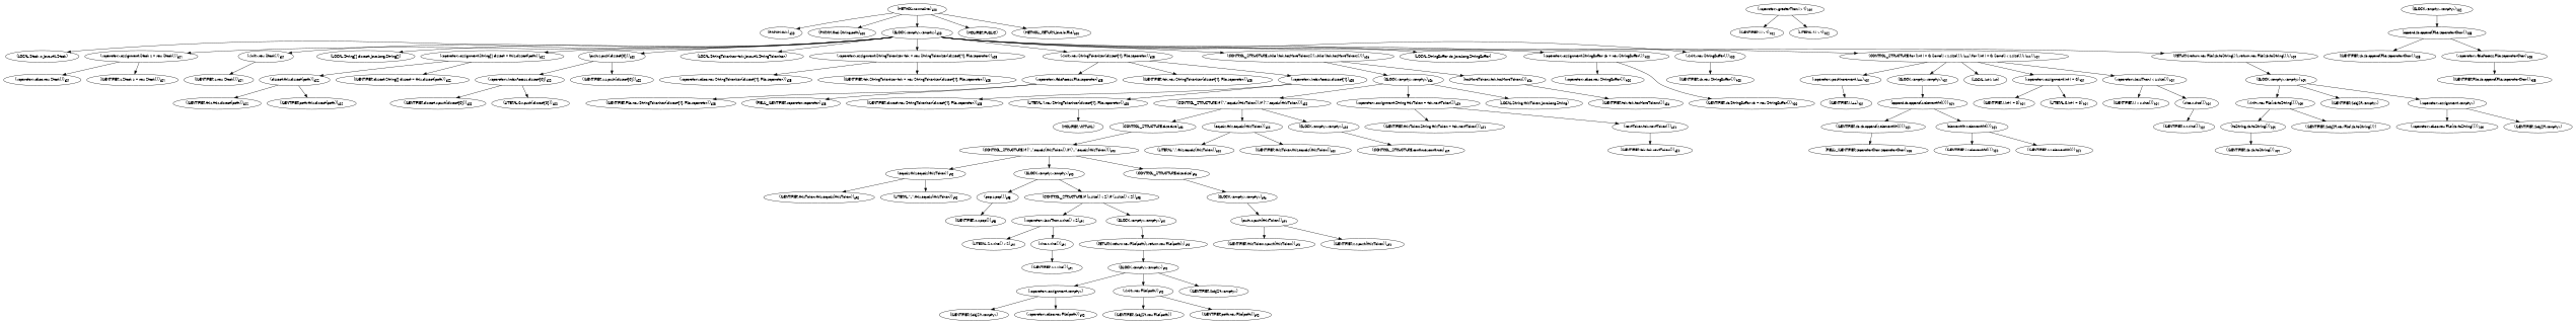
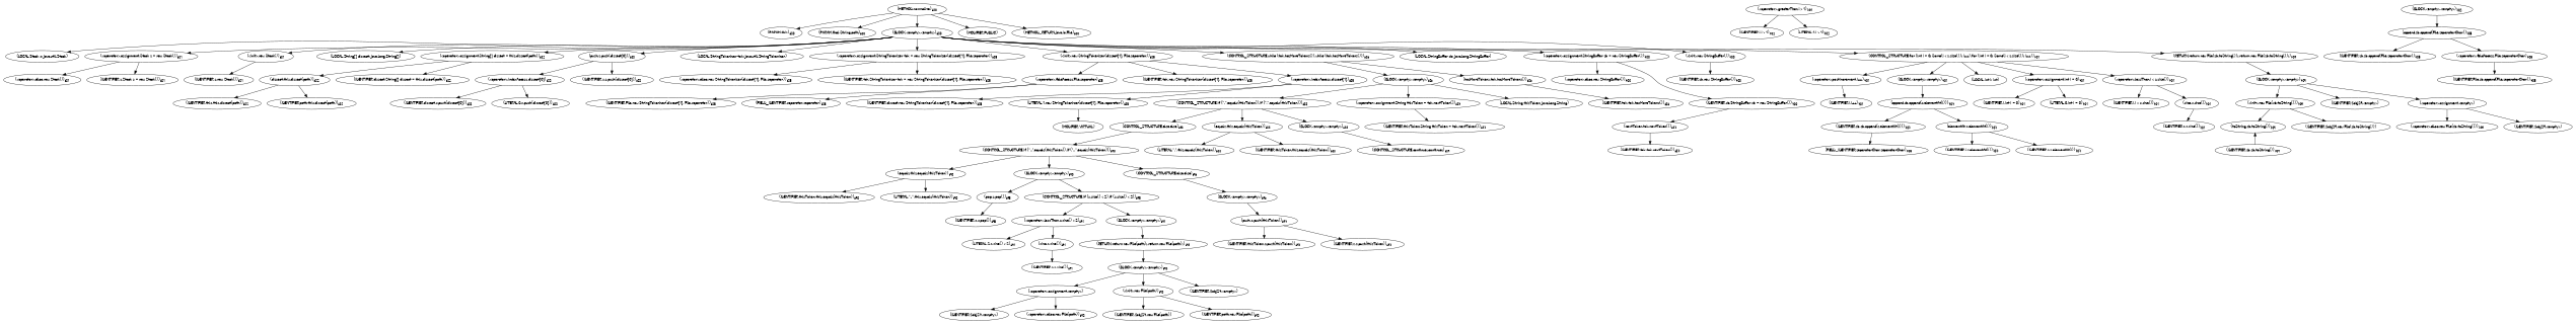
  digraph {
    fontname="Patrick Hand"
    node [fontname="Patrick Hand"]
    edge [fontname="Patrick Hand"]
    n1 [label=<(METHOD,normalize)<SUB>680</SUB>>]
    n2 [label=<(PARAM,this)<SUB>680</SUB>>]
    n3 [label=<(PARAM,final String path)<SUB>680</SUB>>]
    n4 [label=<(BLOCK,&lt;empty&gt;,&lt;empty&gt;)<SUB>680</SUB>>]
    n5 [label=<(MODIFIER,PUBLIC)>]
    n6 [label=<(METHOD_RETURN,java.io.File)<SUB>680</SUB>>]
    n7 [label=<(LOCAL,Stack s: java.util.Stack)>]
    n8 [label=<(&lt;operator&gt;.assignment,Stack s = new Stack())<SUB>681</SUB>>]
    n9 [label=<(&lt;init&gt;,new Stack())<SUB>681</SUB>>]
    n10 [label=<(LOCAL,String[] dissect: java.lang.String[])>]
    n11 [label=<(&lt;operator&gt;.assignment,String[] dissect = this.dissect(path))<SUB>682</SUB>>]
    n12 [label=<(push,s.push(dissect[0]))<SUB>683</SUB>>]
    n13 [label=<(LOCAL,StringTokenizer tok: java.util.StringTokenizer)>]
    n14 [label=<(&lt;operator&gt;.assignment,StringTokenizer tok = new StringTokenizer(dissect[1], File.separator))<SUB>685</SUB>>]
    n15 [label=<(&lt;init&gt;,new StringTokenizer(dissect[1], File.separator))<SUB>685</SUB>>]
    n16 [label=<(CONTROL_STRUCTURE,while (tok.hasMoreTokens()),while (tok.hasMoreTokens()))<SUB>686</SUB>>]
    n17 [label=<(LOCAL,StringBuffer sb: java.lang.StringBuffer)>]
    n18 [label=<(&lt;operator&gt;.assignment,StringBuffer sb = new StringBuffer())<SUB>700</SUB>>]
    n19 [label=<(&lt;init&gt;,new StringBuffer())<SUB>700</SUB>>]
    n20 [label=<(CONTROL_STRUCTURE,for (int i = 0; Some(i &lt; s.size()); i++),for (int i = 0; Some(i &lt; s.size()); i++))<SUB>701</SUB>>]
    n21 [label=<(RETURN,return new File(sb.toString());,return new File(sb.toString());)<SUB>709</SUB>>]
    n22 [label=<(MODIFIER,VIRTUAL)>]
    n23 [label=<(IDENTIFIER,s,Stack s = new Stack())<SUB>681</SUB>>]
    n24 [label=<(&lt;operator&gt;.alloc,new Stack())<SUB>681</SUB>>]
    n25 [label=<(IDENTIFIER,s,new Stack())<SUB>681</SUB>>]
    n26 [label=<(IDENTIFIER,dissect,String[] dissect = this.dissect(path))<SUB>682</SUB>>]
    n27 [label=<(dissect,this.dissect(path))<SUB>682</SUB>>]
    n28 [label=<(IDENTIFIER,s,s.push(dissect[0]))<SUB>683</SUB>>]
    n29 [label=<(&lt;operator&gt;.indexAccess,dissect[0])<SUB>683</SUB>>]
    n30 [label=<(IDENTIFIER,tok,StringTokenizer tok = new StringTokenizer(dissect[1], File.separator))<SUB>685</SUB>>]
    n31 [label=<(&lt;operator&gt;.alloc,new StringTokenizer(dissect[1], File.separator))<SUB>685</SUB>>]
    n32 [label=<(IDENTIFIER,tok,new StringTokenizer(dissect[1], File.separator))<SUB>685</SUB>>]
    n33 [label=<(&lt;operator&gt;.indexAccess,dissect[1])<SUB>685</SUB>>]
    n34 [label=<(&lt;operator&gt;.fieldAccess,File.separator)<SUB>685</SUB>>]
    n35 [label=<(hasMoreTokens,tok.hasMoreTokens())<SUB>686</SUB>>]
    n36 [label=<(BLOCK,&lt;empty&gt;,&lt;empty&gt;)<SUB>686</SUB>>]
    n37 [label=<(IDENTIFIER,sb,StringBuffer sb = new StringBuffer())<SUB>700</SUB>>]
    n38 [label=<(&lt;operator&gt;.alloc,new StringBuffer())<SUB>700</SUB>>]
    n39 [label=<(IDENTIFIER,sb,new StringBuffer())<SUB>700</SUB>>]
    n40 [label=<(LOCAL,int i: int)>]
    n41 [label=<(&lt;operator&gt;.assignment,int i = 0)<SUB>701</SUB>>]
    n42 [label=<(&lt;operator&gt;.lessThan,i &lt; s.size())<SUB>701</SUB>>]
    n43 [label=<(&lt;operator&gt;.postIncrement,i++)<SUB>701</SUB>>]
    n44 [label=<(BLOCK,&lt;empty&gt;,&lt;empty&gt;)<SUB>701</SUB>>]
    n45 [label=<(BLOCK,&lt;empty&gt;,&lt;empty&gt;)<SUB>709</SUB>>]
    n46 [label=<(IDENTIFIER,this,this.dissect(path))<SUB>682</SUB>>]
    n47 [label=<(IDENTIFIER,path,this.dissect(path))<SUB>682</SUB>>]
    n48 [label=<(IDENTIFIER,dissect,s.push(dissect[0]))<SUB>683</SUB>>]
    n49 [label=<(LITERAL,0,s.push(dissect[0]))<SUB>683</SUB>>]
    n50 [label=<(IDENTIFIER,dissect,new StringTokenizer(dissect[1], File.separator))<SUB>685</SUB>>]
    n51 [label=<(LITERAL,1,new StringTokenizer(dissect[1], File.separator))<SUB>685</SUB>>]
    n52 [label=<(IDENTIFIER,File,new StringTokenizer(dissect[1], File.separator))<SUB>685</SUB>>]
    n53 [label=<(FIELD_IDENTIFIER,separator,separator)<SUB>685</SUB>>]
    n54 [label=<(IDENTIFIER,tok,tok.hasMoreTokens())<SUB>686</SUB>>]
    n55 [label=<(LOCAL,String thisToken: java.lang.String)>]
    n56 [label=<(&lt;operator&gt;.assignment,String thisToken = tok.nextToken())<SUB>687</SUB>>]
    n57 [label=<(CONTROL_STRUCTURE,if (&quot;.&quot;.equals(thisToken)),if (&quot;.&quot;.equals(thisToken)))<SUB>688</SUB>>]
    n58 [label=<(IDENTIFIER,thisToken,String thisToken = tok.nextToken())<SUB>687</SUB>>]
    n59 [label=<(nextToken,tok.nextToken())<SUB>687</SUB>>]
    n60 [label=<(equals,this.equals(thisToken))<SUB>688</SUB>>]
    n61 [label=<(BLOCK,&lt;empty&gt;,&lt;empty&gt;)<SUB>688</SUB>>]
    n62 [label=<(CONTROL_STRUCTURE,else,else)<SUB>690</SUB>>]
    n63 [label=<(IDENTIFIER,tok,tok.nextToken())<SUB>687</SUB>>]
    n64 [label=<(LITERAL,&quot;.&quot;,this.equals(thisToken))<SUB>688</SUB>>]
    n65 [label=<(IDENTIFIER,thisToken,this.equals(thisToken))<SUB>688</SUB>>]
    n66 [label=<(CONTROL_STRUCTURE,continue;,continue;)<SUB>689</SUB>>]
    n67 [label=<(CONTROL_STRUCTURE,if (&quot;..&quot;.equals(thisToken)),if (&quot;..&quot;.equals(thisToken)))<SUB>690</SUB>>]
    n68 [label=<(equals,this.equals(thisToken))<SUB>690</SUB>>]
    n69 [label=<(BLOCK,&lt;empty&gt;,&lt;empty&gt;)<SUB>690</SUB>>]
    n70 [label=<(CONTROL_STRUCTURE,else,else)<SUB>696</SUB>>]
    n71 [label=<(LITERAL,&quot;..&quot;,this.equals(thisToken))<SUB>690</SUB>>]
    n72 [label=<(IDENTIFIER,thisToken,this.equals(thisToken))<SUB>690</SUB>>]
    n73 [label=<(CONTROL_STRUCTURE,if (s.size() &lt; 2),if (s.size() &lt; 2))<SUB>695</SUB>>]
    n74 [label=<(pop,s.pop())<SUB>695</SUB>>]
    n75 [label=<(BLOCK,&lt;empty&gt;,&lt;empty&gt;)<SUB>696</SUB>>]
    n76 [label=<(&lt;operator&gt;.lessThan,s.size() &lt; 2)<SUB>691</SUB>>]
    n77 [label=<(BLOCK,&lt;empty&gt;,&lt;empty&gt;)<SUB>691</SUB>>]
    n78 [label=<(IDENTIFIER,s,s.pop())<SUB>695</SUB>>]
    n79 [label=<(size,s.size())<SUB>691</SUB>>]
    n80 [label=<(LITERAL,2,s.size() &lt; 2)<SUB>691</SUB>>]
    n81 [label=<(RETURN,return new File(path);,return new File(path);)<SUB>693</SUB>>]
    n82 [label=<(IDENTIFIER,s,s.size())<SUB>691</SUB>>]
    n83 [label=<(BLOCK,&lt;empty&gt;,&lt;empty&gt;)<SUB>693</SUB>>]
    n84 [label=<(&lt;operator&gt;.assignment,&lt;empty&gt;)>]
    n85 [label=<(&lt;init&gt;,new File(path))<SUB>693</SUB>>]
    n86 [label=<(IDENTIFIER,$obj27,&lt;empty&gt;)>]
    n87 [label=<(IDENTIFIER,$obj27,&lt;empty&gt;)>]
    n88 [label=<(&lt;operator&gt;.alloc,new File(path))<SUB>693</SUB>>]
    n89 [label=<(IDENTIFIER,$obj27,new File(path))>]
    n90 [label=<(IDENTIFIER,path,new File(path))<SUB>693</SUB>>]
    n91 [label=<(push,s.push(thisToken))<SUB>697</SUB>>]
    n92 [label=<(IDENTIFIER,s,s.push(thisToken))<SUB>697</SUB>>]
    n93 [label=<(IDENTIFIER,thisToken,s.push(thisToken))<SUB>697</SUB>>]
    n94 [label=<(IDENTIFIER,i,int i = 0)<SUB>701</SUB>>]
    n95 [label=<(LITERAL,0,int i = 0)<SUB>701</SUB>>]
    n96 [label=<(IDENTIFIER,i,i &lt; s.size())<SUB>701</SUB>>]
    n97 [label=<(size,s.size())<SUB>701</SUB>>]
    n98 [label=<(IDENTIFIER,i,i++)<SUB>701</SUB>>]
    n99 [label=<(append,sb.append(s.elementAt(i)))<SUB>707</SUB>>]
    n100 [label=<(IDENTIFIER,s,s.size())<SUB>701</SUB>>]
    n101 [label=<(IDENTIFIER,sb,sb.append(s.elementAt(i)))<SUB>707</SUB>>]
    n102 [label=<(elementAt,s.elementAt(i))<SUB>707</SUB>>]
    n103 [label=<(&lt;operator&gt;.greaterThan,i &gt; 1)<SUB>702</SUB>>]
    n104 [label=<(IDENTIFIER,i,i &gt; 1)<SUB>702</SUB>>]
    n105 [label=<(LITERAL,1,i &gt; 1)<SUB>702</SUB>>]
    n106 [label=<(BLOCK,&lt;empty&gt;,&lt;empty&gt;)<SUB>702</SUB>>]
    n107 [label=<(append,sb.append(File.separatorChar))<SUB>705</SUB>>]
    n108 [label=<(IDENTIFIER,sb,sb.append(File.separatorChar))<SUB>705</SUB>>]
    n109 [label=<(&lt;operator&gt;.fieldAccess,File.separatorChar)<SUB>705</SUB>>]
    n110 [label=<(IDENTIFIER,File,sb.append(File.separatorChar))<SUB>705</SUB>>]
    n111 [label=<(FIELD_IDENTIFIER,separatorChar,separatorChar)<SUB>705</SUB>>]
    n112 [label=<(IDENTIFIER,s,s.elementAt(i))<SUB>707</SUB>>]
    n113 [label=<(IDENTIFIER,i,s.elementAt(i))<SUB>707</SUB>>]
    n114 [label=<(&lt;operator&gt;.assignment,&lt;empty&gt;)>]
    n115 [label=<(&lt;init&gt;,new File(sb.toString()))<SUB>709</SUB>>]
    n116 [label=<(IDENTIFIER,$obj29,&lt;empty&gt;)>]
    n117 [label=<(IDENTIFIER,$obj29,&lt;empty&gt;)>]
    n118 [label=<(&lt;operator&gt;.alloc,new File(sb.toString()))<SUB>709</SUB>>]
    n119 [label=<(IDENTIFIER,$obj29,new File(sb.toString()))>]
    n120 [label=<(toString,sb.toString())<SUB>709</SUB>>]
    n121 [label=<(IDENTIFIER,sb,sb.toString())<SUB>709</SUB>>]
    n1 -> n2
    n1 -> n3
    n1 -> n4
    n1 -> n5
    n1 -> n6
    n4 -> n7
    n4 -> n8
    n4 -> n9
    n4 -> n10
    n4 -> n11
    n4 -> n12
    n4 -> n13
    n4 -> n14
    n4 -> n15
    n4 -> n16
    n4 -> n17
    n4 -> n18
    n4 -> n19
    n4 -> n20
    n4 -> n21
    n8 -> n23
    n8 -> n24
    n9 -> n25
    n11 -> n26
    n11 -> n27
    n12 -> n28
    n12 -> n29
    n14 -> n30
    n14 -> n31
    n15 -> n32
    n15 -> n33
    n15 -> n34
    n16 -> n35
    n16 -> n36
    n18 -> n37
    n18 -> n38
    n19 -> n39
    n20 -> n40
    n20 -> n41
    n20 -> n42
    n20 -> n43
    n20 -> n44
    n21 -> n45
    n27 -> n46
    n27 -> n47
    n29 -> n48
    n29 -> n49
    n33 -> n50
    n33 -> n51
    n34 -> n52
    n34 -> n53
    n35 -> n54
    n36 -> n55
    n36 -> n56
    n36 -> n57
    n41 -> n94
    n41 -> n95
    n42 -> n96
    n42 -> n97
    n43 -> n98
    n44 -> n99
    n45 -> n114
    n45 -> n115
    n45 -> n116
    n51 -> n22
    n56 -> n58
-   n56 -> n59
+   n37 -> n59
    n57 -> n60
    n57 -> n61
    n57 -> n62
    n59 -> n63
    n60 -> n64
    n60 -> n65
    n61 -> n66
    n62 -> n67
    n67 -> n68
    n67 -> n69
    n67 -> n70
    n68 -> n71
    n68 -> n72
    n69 -> n73
    n69 -> n74
    n70 -> n75
    n73 -> n76
    n73 -> n77
    n74 -> n78
    n75 -> n91
    n76 -> n79
    n76 -> n80
    n77 -> n81
    n79 -> n82
    n81 -> n83
    n83 -> n84
    n83 -> n85
    n83 -> n86
    n84 -> n87
    n84 -> n88
    n85 -> n89
    n85 -> n90
    n91 -> n92
    n91 -> n93
    n97 -> n100
    n99 -> n101
    n99 -> n102
    n101 -> n111
    n102 -> n112
    n102 -> n113
    n103 -> n104
    n103 -> n105
    n106 -> n107
    n107 -> n108
    n107 -> n109
    n109 -> n110
    n114 -> n117
    n114 -> n118
    n115 -> n119
    n115 -> n120
-   n120 -> n121
+   n121 -> n120
  }
